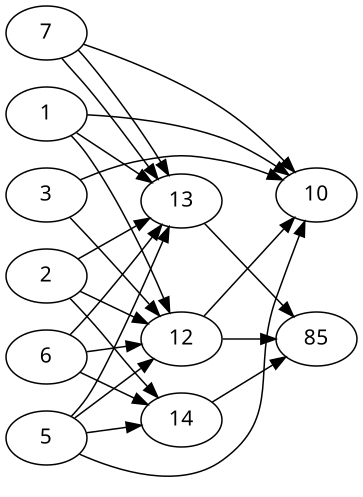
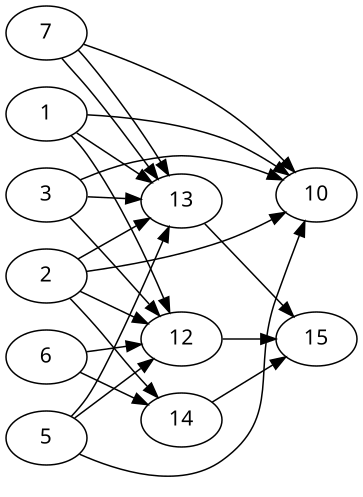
  digraph {
    fontname="Noto Sans"
    rankdir=LR
    node [alpha=0.10 fontname="Noto Sans"]
    edge [fontname="Noto Sans"]
    1 [alpha=0.06 expect_size=35371008]
    10 [expect_size=17622016]
    12 [alpha=0.13 expect_size=23663616]
    13 [expect_size=27634688]
-   15 [alpha=0.13 expect_size=10216448 label=85]
+   15 [alpha=0.13 expect_size=10216448]
    2 [alpha=0.02 expect_size=12979200]
    14 [alpha=0.15 expect_size=19193856]
    3 [alpha=0.16 expect_size=19002368]
    5 [alpha=0.17 expect_size=41915392]
    6 [alpha=0.19 expect_size=9756672]
    7 [alpha=0.11 expect_size=12585984]
    1 -> 10
    1 -> 12
    1 -> 13
    12 -> 15
    13 -> 15
-   12 -> 10
+   2 -> 10
    2 -> 12
    2 -> 13
    2 -> 14
    14 -> 15
    3 -> 10
    3 -> 12
    5 -> 10
    5 -> 12
    5 -> 13
-   5 -> 14
    6 -> 12
-   6 -> 13
+   3 -> 13
    6 -> 14
    7 -> 10
    7 -> 13
    7 -> 13
  }
